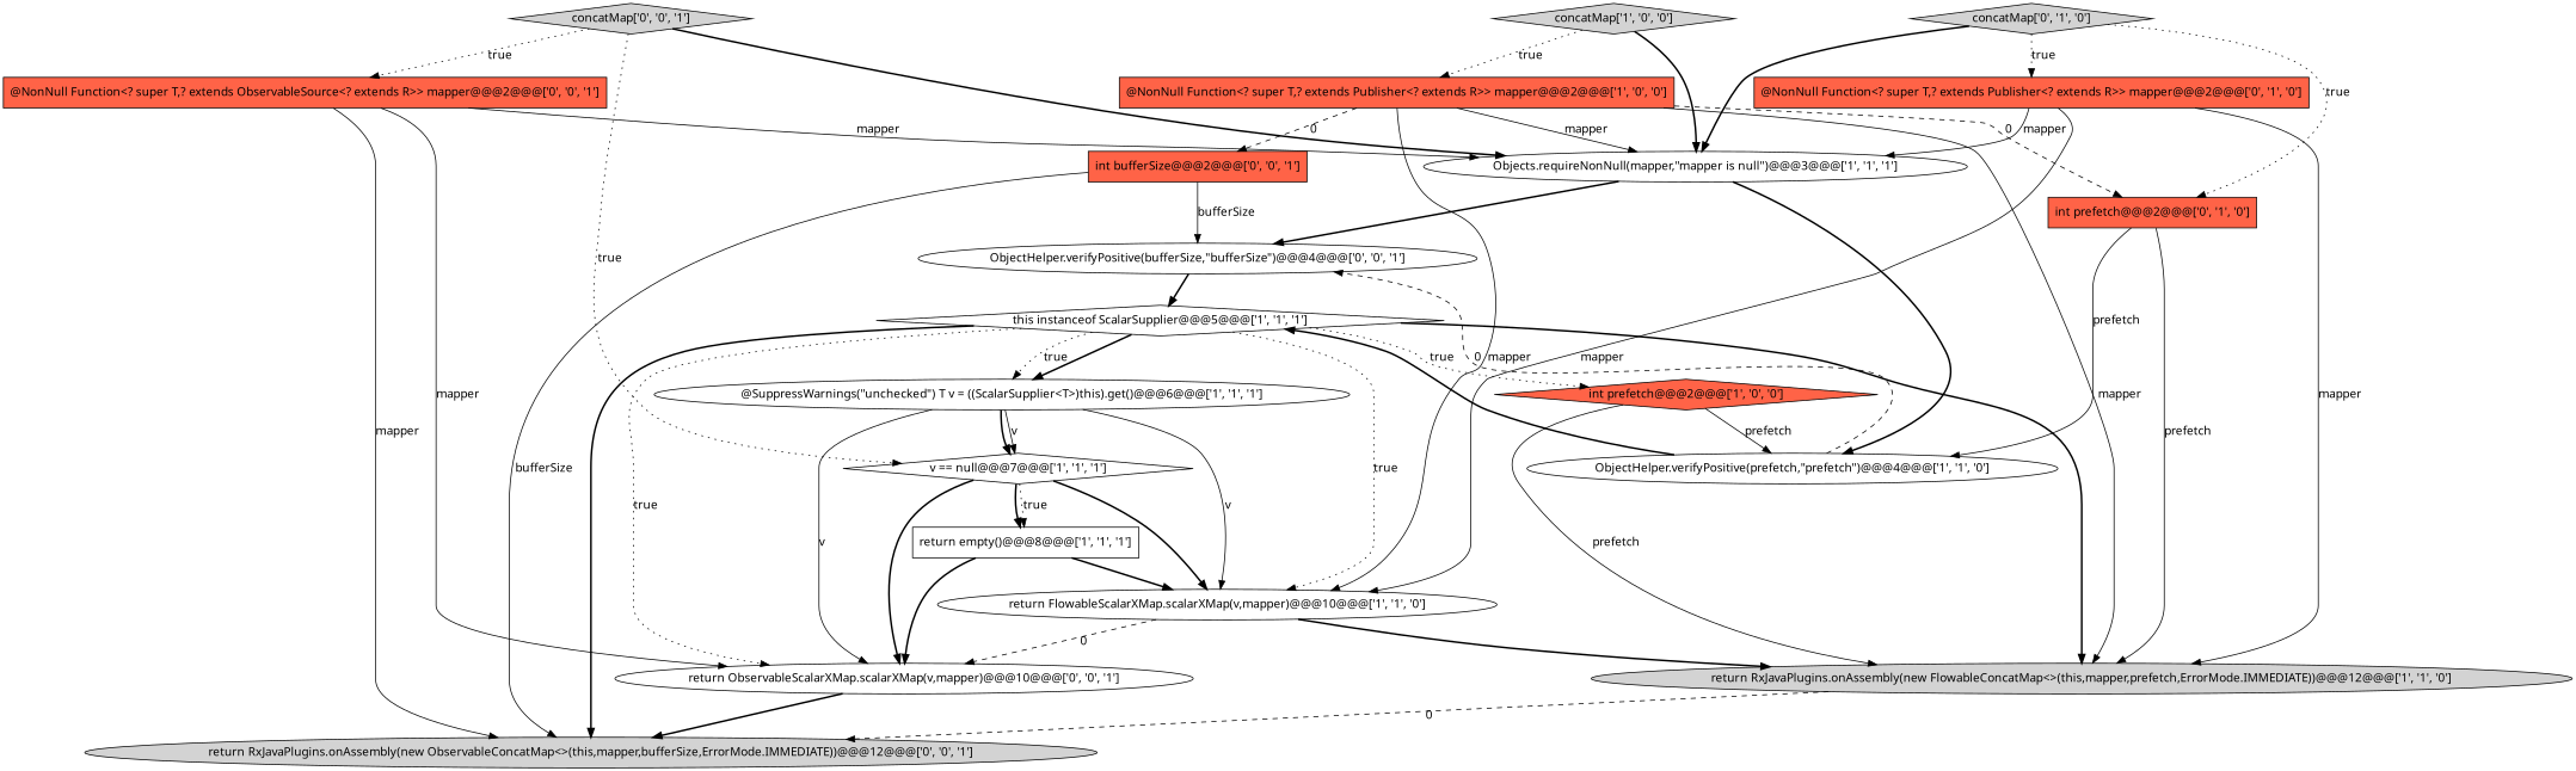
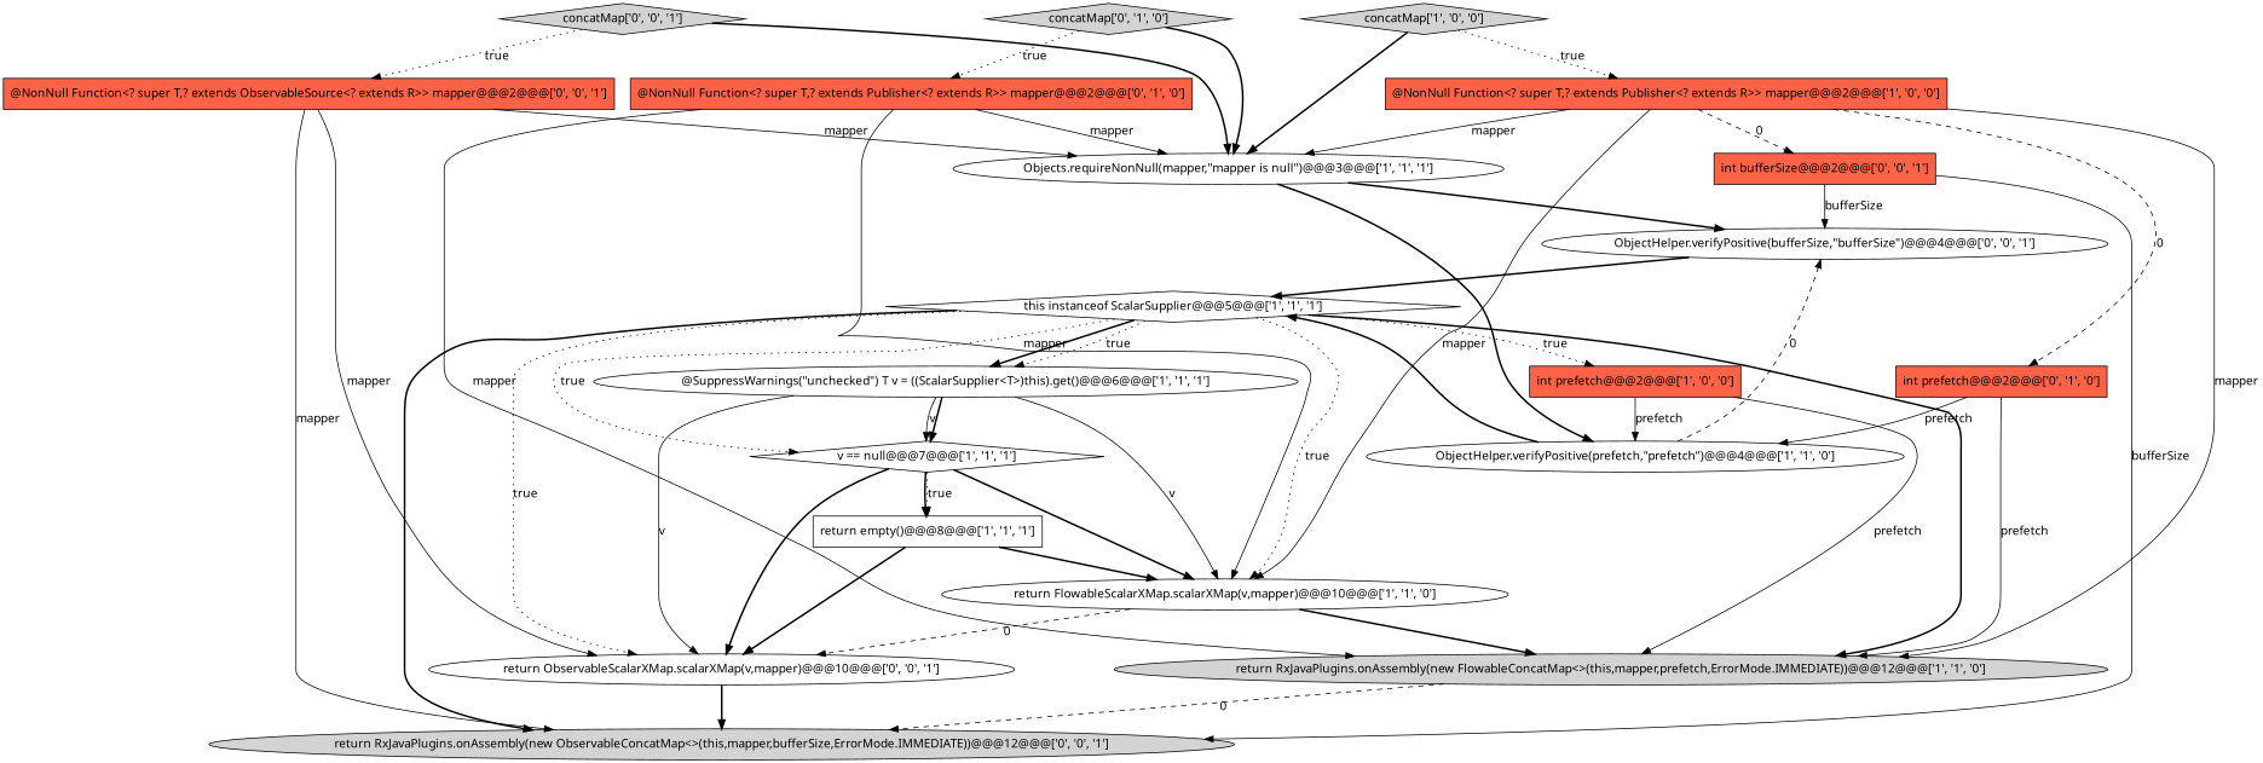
  digraph {
    fontname="Noto Sans"
    node [fillcolor=white fontname="Noto Sans" shape=ellipse style=filled]
    edge [fontname="Noto Sans" style=bold]
    n1 [fillcolor=lightgray label="concatMap['0', '1', '0']" shape=diamond]
    n2 [label="Objects.requireNonNull(mapper,\"mapper is null\")@@@3@@@['1', '1', '1']"]
    n3 [fillcolor=tomato label="@NonNull Function<? super T,? extends Publisher<? extends R>> mapper@@@2@@@['0', '1', '0']" shape=box]
    n4 [fillcolor=tomato label="int prefetch@@@2@@@['0', '1', '0']" shape=box]
    n5 [label="ObjectHelper.verifyPositive(bufferSize,\"bufferSize\")@@@4@@@['0', '0', '1']"]
    n6 [label="ObjectHelper.verifyPositive(prefetch,\"prefetch\")@@@4@@@['1', '1', '0']"]
    n7 [fillcolor=lightgray label="return RxJavaPlugins.onAssembly(new FlowableConcatMap<>(this,mapper,prefetch,ErrorMode.IMMEDIATE))@@@12@@@['1', '1', '0']"]
    n8 [label="return FlowableScalarXMap.scalarXMap(v,mapper)@@@10@@@['1', '1', '0']"]
    n9 [label="this instanceof ScalarSupplier@@@5@@@['1', '1', '1']" shape=diamond]
    n10 [label="return ObservableScalarXMap.scalarXMap(v,mapper)@@@10@@@['0', '0', '1']"]
    n11 [fillcolor=lightgray label="return RxJavaPlugins.onAssembly(new ObservableConcatMap<>(this,mapper,bufferSize,ErrorMode.IMMEDIATE))@@@12@@@['0', '0', '1']"]
-   n12 [fillcolor=tomato label="int prefetch@@@2@@@['1', '0', '0']" shape=diamond]
+   n12 [fillcolor=tomato label="int prefetch@@@2@@@['1', '0', '0']" shape=box]
    n13 [label="v == null@@@7@@@['1', '1', '1']" shape=diamond]
    n14 [label="@SuppressWarnings(\"unchecked\") T v = ((ScalarSupplier<T>)this).get()@@@6@@@['1', '1', '1']"]
    n15 [fillcolor=tomato label="@NonNull Function<? super T,? extends ObservableSource<? extends R>> mapper@@@2@@@['0', '0', '1']" shape=box]
    n16 [label="return empty()@@@8@@@['1', '1', '1']" shape=box]
    n17 [fillcolor=tomato label="int bufferSize@@@2@@@['0', '0', '1']" shape=box]
    n18 [fillcolor=lightgray label="concatMap['0', '0', '1']" shape=diamond]
    n19 [fillcolor=lightgray label="concatMap['1', '0', '0']" shape=diamond]
    n20 [fillcolor=tomato label="@NonNull Function<? super T,? extends Publisher<? extends R>> mapper@@@2@@@['1', '0', '0']" shape=box]
    n1 -> n2
    n1 -> n3 [label=true style=dotted]
-   n1 -> n4 [label=true style=dotted]
    n2 -> n5
    n2 -> n6
    n3 -> n2 [label=mapper style=solid]
    n3 -> n7 [label=mapper style=solid]
    n3 -> n8 [label=mapper style=solid]
    n4 -> n6 [label=prefetch style=solid]
    n4 -> n7 [label=prefetch style=solid]
    n5 -> n9
    n6 -> n5 [label=0 style=dashed]
    n6 -> n9
    n7 -> n11 [label=0 style=dashed]
    n8 -> n7
    n8 -> n10 [label=0 style=dashed]
    n9 -> n7
    n9 -> n8 [label=true style=dotted]
    n9 -> n10 [label=true style=dotted]
    n9 -> n11
    n9 -> n12 [label=true style=dotted]
-   n18 -> n13 [label=true style=dotted]
+   n9 -> n13 [label=true style=dotted]
    n9 -> n14
    n9 -> n14 [label=true style=dotted]
    n10 -> n11
    n12 -> n6 [label=prefetch style=solid]
    n12 -> n7 [label=prefetch style=solid]
    n13 -> n8
    n13 -> n10
    n13 -> n16
    n13 -> n16 [label=true style=dotted]
    n14 -> n8 [label=v style=solid]
    n14 -> n10 [label=v style=solid]
    n14 -> n13
    n14 -> n13 [label=v style=solid]
    n15 -> n2 [label=mapper style=solid]
    n15 -> n10 [label=mapper style=solid]
    n15 -> n11 [label=mapper style=solid]
    n16 -> n8
    n16 -> n10
    n17 -> n5 [label=bufferSize style=solid]
    n17 -> n11 [label=bufferSize style=solid]
    n18 -> n2
    n18 -> n15 [label=true style=dotted]
    n19 -> n2
    n19 -> n20 [label=true style=dotted]
    n20 -> n2 [label=mapper style=solid]
    n20 -> n4 [label=0 style=dashed]
    n20 -> n7 [label=mapper style=solid]
    n20 -> n8 [label=mapper style=solid]
    n20 -> n17 [label=0 style=dashed]
  }
